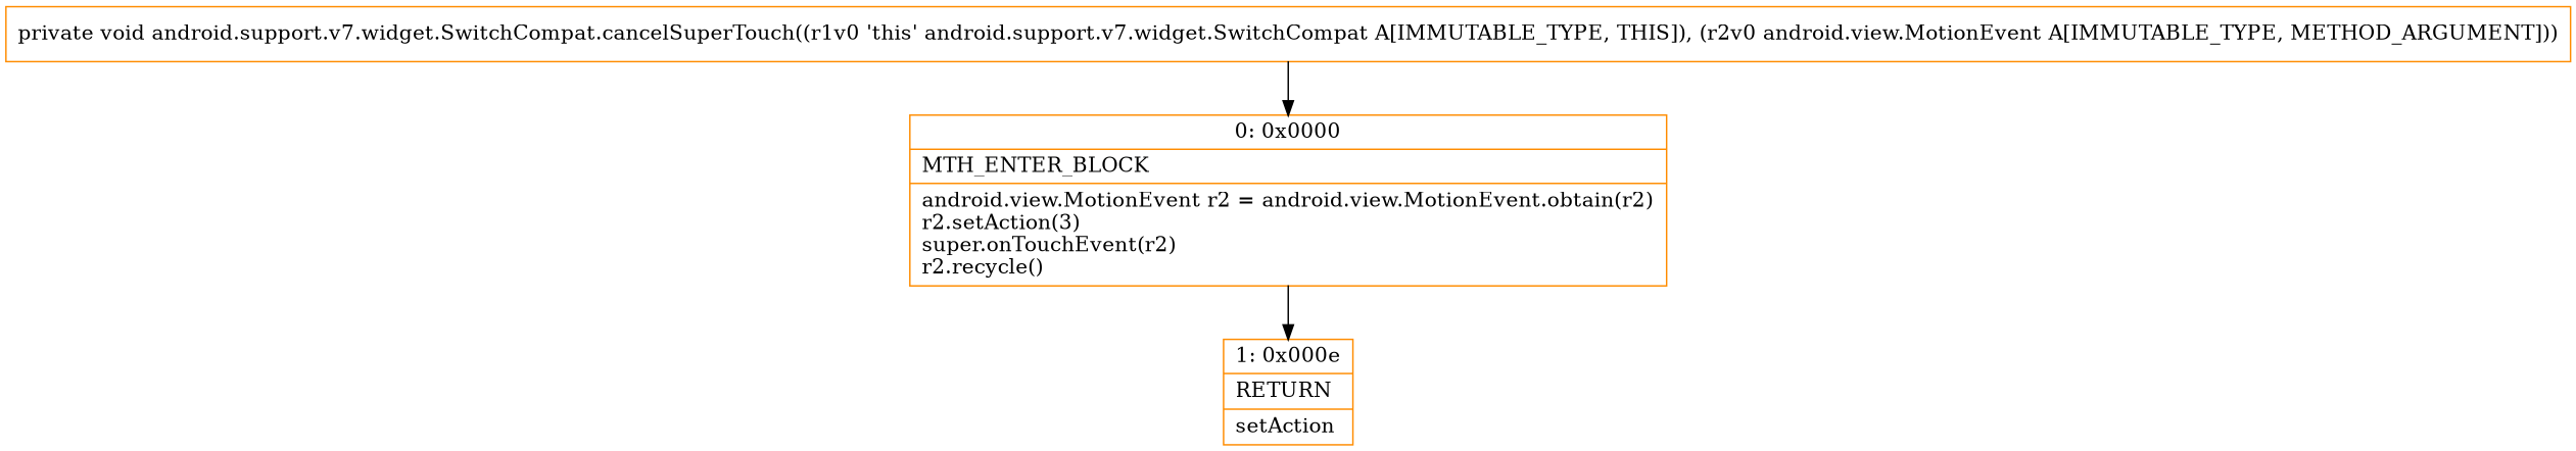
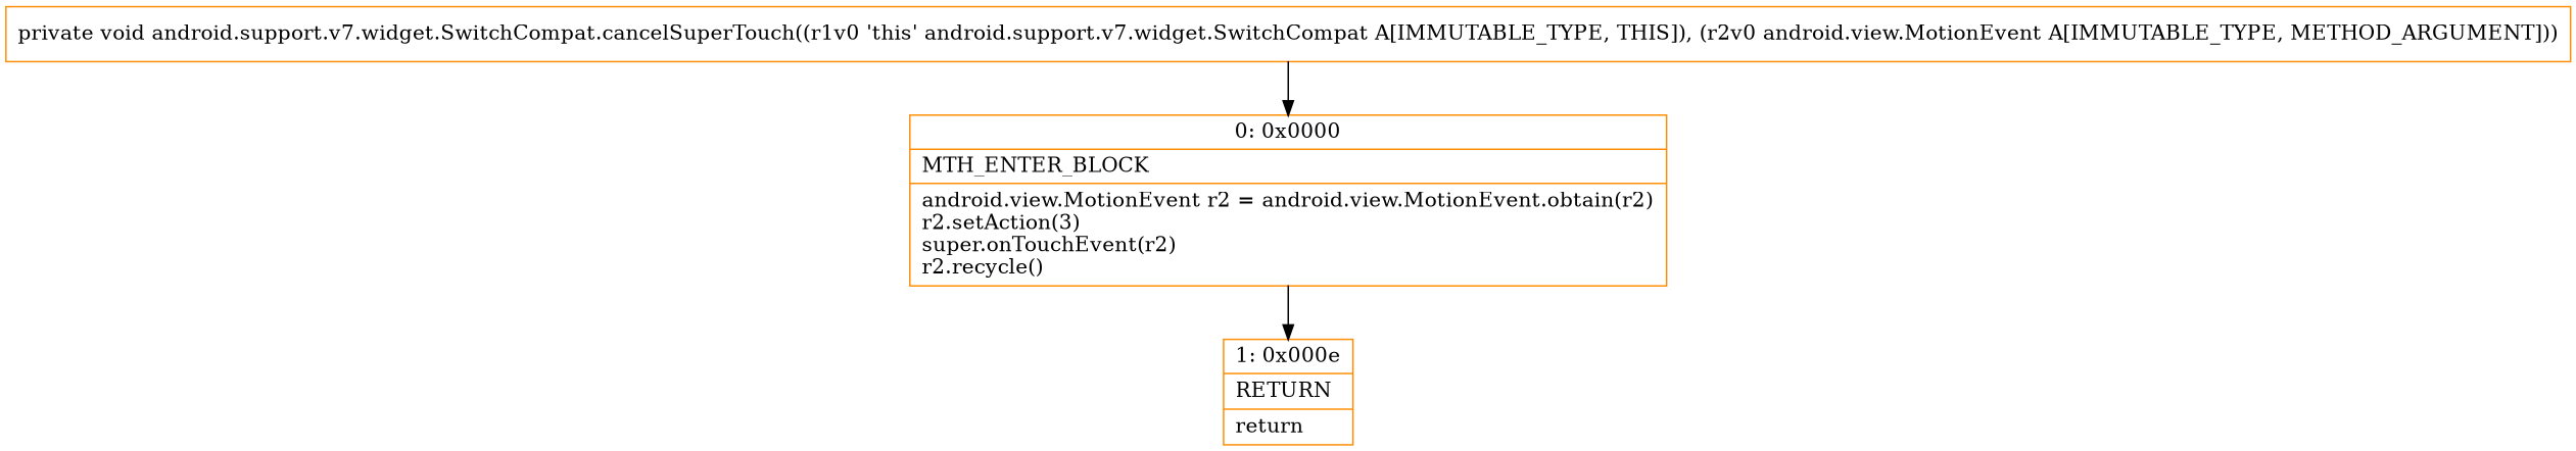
  digraph {
    node [shape=record color=darkorange]
    n1 [label="{0\:\ 0x0000|MTH_ENTER_BLOCK\l|android.view.MotionEvent r2 = android.view.MotionEvent.obtain(r2)\lr2.setAction(3)\lsuper.onTouchEvent(r2)\lr2.recycle()\l}"]
-   n2 [label="{1\:\ 0x000e|RETURN\l|setAction\l}"]
+   n2 [label="{1\:\ 0x000e|RETURN\l|return\l}"]
    n3 [label="{private void android.support.v7.widget.SwitchCompat.cancelSuperTouch((r1v0 'this' android.support.v7.widget.SwitchCompat A[IMMUTABLE_TYPE, THIS]), (r2v0 android.view.MotionEvent A[IMMUTABLE_TYPE, METHOD_ARGUMENT])) }"]
    n1 -> n2
    n3 -> n1
  }
